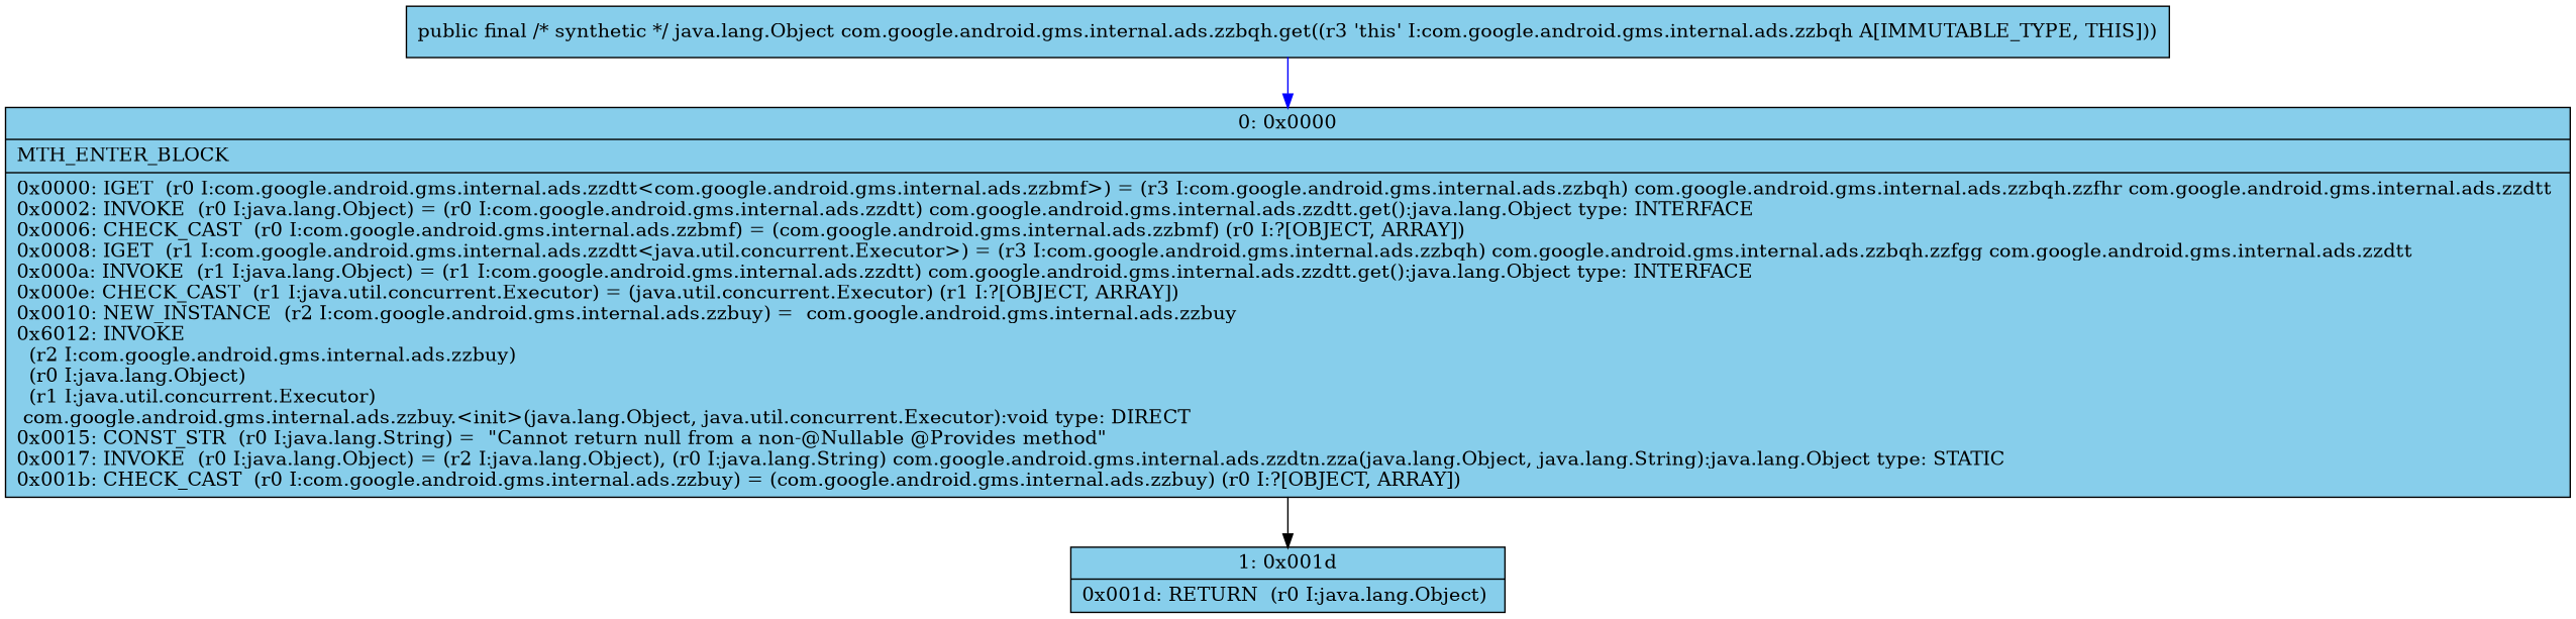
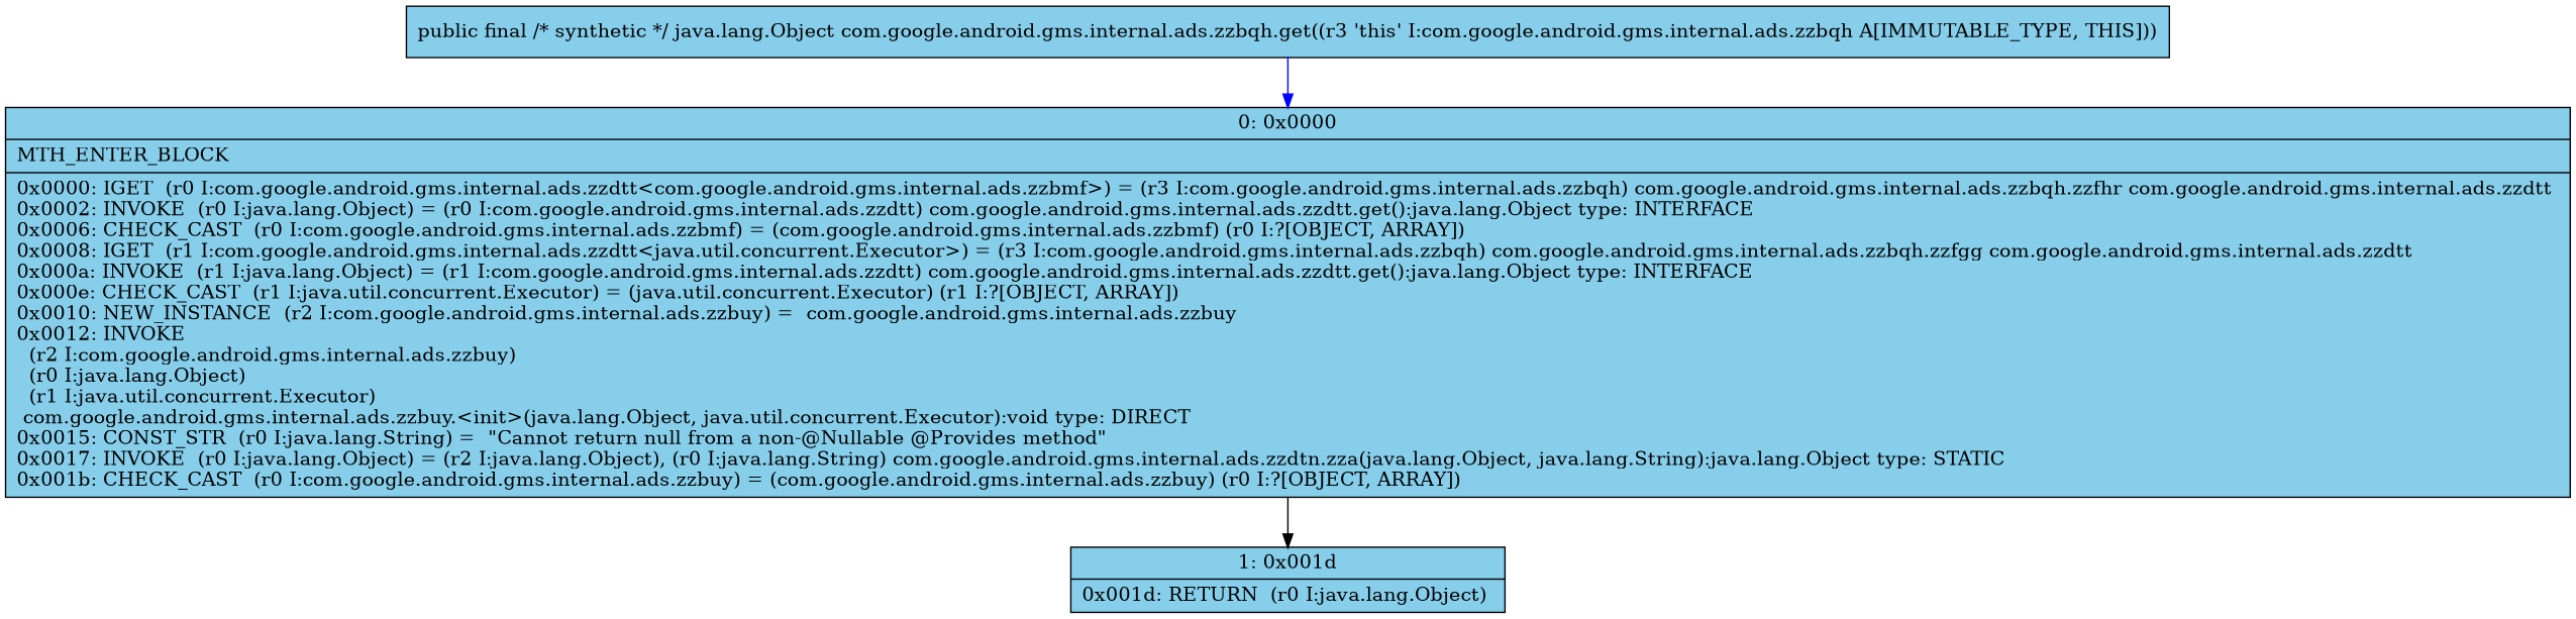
  digraph {
    node [shape=record style=filled fillcolor=skyblue]
-   n1 [label="{0\:\ 0x0000|MTH_ENTER_BLOCK\l|0x0000: IGET  (r0 I:com.google.android.gms.internal.ads.zzdtt\<com.google.android.gms.internal.ads.zzbmf\>) = (r3 I:com.google.android.gms.internal.ads.zzbqh) com.google.android.gms.internal.ads.zzbqh.zzfhr com.google.android.gms.internal.ads.zzdtt \l0x0002: INVOKE  (r0 I:java.lang.Object) = (r0 I:com.google.android.gms.internal.ads.zzdtt) com.google.android.gms.internal.ads.zzdtt.get():java.lang.Object type: INTERFACE \l0x0006: CHECK_CAST  (r0 I:com.google.android.gms.internal.ads.zzbmf) = (com.google.android.gms.internal.ads.zzbmf) (r0 I:?[OBJECT, ARRAY]) \l0x0008: IGET  (r1 I:com.google.android.gms.internal.ads.zzdtt\<java.util.concurrent.Executor\>) = (r3 I:com.google.android.gms.internal.ads.zzbqh) com.google.android.gms.internal.ads.zzbqh.zzfgg com.google.android.gms.internal.ads.zzdtt \l0x000a: INVOKE  (r1 I:java.lang.Object) = (r1 I:com.google.android.gms.internal.ads.zzdtt) com.google.android.gms.internal.ads.zzdtt.get():java.lang.Object type: INTERFACE \l0x000e: CHECK_CAST  (r1 I:java.util.concurrent.Executor) = (java.util.concurrent.Executor) (r1 I:?[OBJECT, ARRAY]) \l0x0010: NEW_INSTANCE  (r2 I:com.google.android.gms.internal.ads.zzbuy) =  com.google.android.gms.internal.ads.zzbuy \l0x6012: INVOKE  \l  (r2 I:com.google.android.gms.internal.ads.zzbuy)\l  (r0 I:java.lang.Object)\l  (r1 I:java.util.concurrent.Executor)\l com.google.android.gms.internal.ads.zzbuy.\<init\>(java.lang.Object, java.util.concurrent.Executor):void type: DIRECT \l0x0015: CONST_STR  (r0 I:java.lang.String) =  \"Cannot return null from a non\-@Nullable @Provides method\" \l0x0017: INVOKE  (r0 I:java.lang.Object) = (r2 I:java.lang.Object), (r0 I:java.lang.String) com.google.android.gms.internal.ads.zzdtn.zza(java.lang.Object, java.lang.String):java.lang.Object type: STATIC \l0x001b: CHECK_CAST  (r0 I:com.google.android.gms.internal.ads.zzbuy) = (com.google.android.gms.internal.ads.zzbuy) (r0 I:?[OBJECT, ARRAY]) \l}"]
+   n1 [label="{0\:\ 0x0000|MTH_ENTER_BLOCK\l|0x0000: IGET  (r0 I:com.google.android.gms.internal.ads.zzdtt\<com.google.android.gms.internal.ads.zzbmf\>) = (r3 I:com.google.android.gms.internal.ads.zzbqh) com.google.android.gms.internal.ads.zzbqh.zzfhr com.google.android.gms.internal.ads.zzdtt \l0x0002: INVOKE  (r0 I:java.lang.Object) = (r0 I:com.google.android.gms.internal.ads.zzdtt) com.google.android.gms.internal.ads.zzdtt.get():java.lang.Object type: INTERFACE \l0x0006: CHECK_CAST  (r0 I:com.google.android.gms.internal.ads.zzbmf) = (com.google.android.gms.internal.ads.zzbmf) (r0 I:?[OBJECT, ARRAY]) \l0x0008: IGET  (r1 I:com.google.android.gms.internal.ads.zzdtt\<java.util.concurrent.Executor\>) = (r3 I:com.google.android.gms.internal.ads.zzbqh) com.google.android.gms.internal.ads.zzbqh.zzfgg com.google.android.gms.internal.ads.zzdtt \l0x000a: INVOKE  (r1 I:java.lang.Object) = (r1 I:com.google.android.gms.internal.ads.zzdtt) com.google.android.gms.internal.ads.zzdtt.get():java.lang.Object type: INTERFACE \l0x000e: CHECK_CAST  (r1 I:java.util.concurrent.Executor) = (java.util.concurrent.Executor) (r1 I:?[OBJECT, ARRAY]) \l0x0010: NEW_INSTANCE  (r2 I:com.google.android.gms.internal.ads.zzbuy) =  com.google.android.gms.internal.ads.zzbuy \l0x0012: INVOKE  \l  (r2 I:com.google.android.gms.internal.ads.zzbuy)\l  (r0 I:java.lang.Object)\l  (r1 I:java.util.concurrent.Executor)\l com.google.android.gms.internal.ads.zzbuy.\<init\>(java.lang.Object, java.util.concurrent.Executor):void type: DIRECT \l0x0015: CONST_STR  (r0 I:java.lang.String) =  \"Cannot return null from a non\-@Nullable @Provides method\" \l0x0017: INVOKE  (r0 I:java.lang.Object) = (r2 I:java.lang.Object), (r0 I:java.lang.String) com.google.android.gms.internal.ads.zzdtn.zza(java.lang.Object, java.lang.String):java.lang.Object type: STATIC \l0x001b: CHECK_CAST  (r0 I:com.google.android.gms.internal.ads.zzbuy) = (com.google.android.gms.internal.ads.zzbuy) (r0 I:?[OBJECT, ARRAY]) \l}"]
    n2 [label="{1\:\ 0x001d|0x001d: RETURN  (r0 I:java.lang.Object) \l}"]
    n3 [label="{public final \/* synthetic *\/ java.lang.Object com.google.android.gms.internal.ads.zzbqh.get((r3 'this' I:com.google.android.gms.internal.ads.zzbqh A[IMMUTABLE_TYPE, THIS])) }"]
    n1 -> n2 [color=black]
    n3 -> n1 [color=blue]
  }
